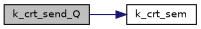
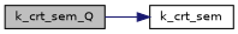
  digraph {
    rankdir=LR
    fontname="DejaVu Sans"
    node [color=black fontname="DejaVu Sans" fontsize=10 shape=record style=filled]
-   n1 [fillcolor=grey75 fontcolor=black height=0.2 label=k_crt_send_Q width=0.4]
+   n1 [fillcolor=grey75 fontcolor=black height=0.2 label=k_crt_sem_Q width=0.4]
    n2 [fillcolor=white height=0.2 label=k_crt_sem width=0.4]
    n1 -> n2 [color=midnightblue fontname="DejaVu Sans" fontsize=10 labelfontname=Helvetica labelfontsize=10 style=solid]
  }
